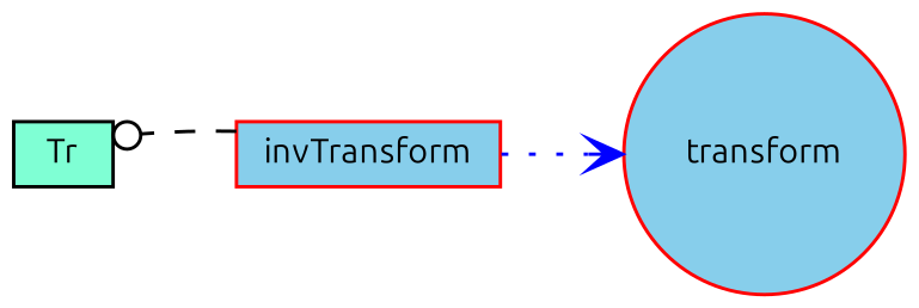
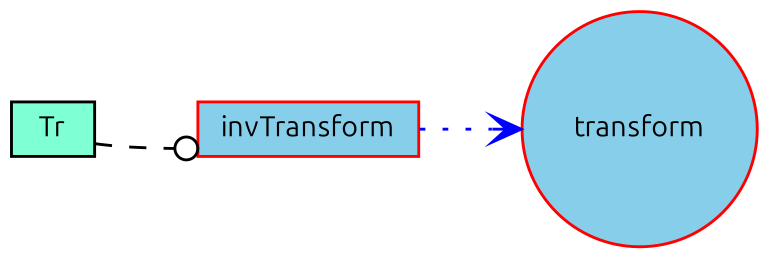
  digraph {
    fontname=Ubuntu
    rankdir=LR
    node [color=red fillcolor=skyblue fontname=Ubuntu fontsize=10 shape=box style=filled]
    edge [fontname=Ubuntu fontsize=10 labelfontname=Helvetica labelfontsize=10]
    n1 [color=black fillcolor=aquamarine fontcolor=black height=0.2 label=Tr width=0.4]
    n2 [height=0.2 label=invTransform width=0.4]
    n3 [height=0.2 label=transform shape=circle width=0.4]
-   n2 -> n1 [arrowhead=odot color=black style=dashed]
+   n1 -> n2 [arrowhead=odot color=black style=dashed]
    n2 -> n3 [arrowhead=vee color=blue style=dotted]
  }
